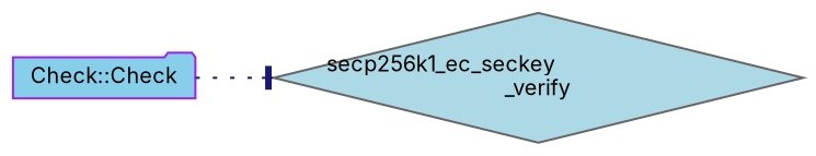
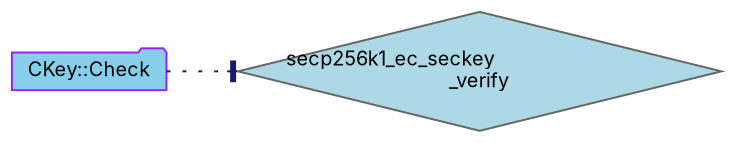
  digraph {
    rankdir=LR
    fontname=Inter
    node [fontname=Inter fontsize=10 style=filled]
-   n1 [color=purple fillcolor=skyblue fontcolor=black height=0.2 label="Check::Check" shape=folder width=0.4]
+   n1 [color=purple fillcolor=skyblue fontcolor=black height=0.2 label="CKey::Check" shape=folder width=0.4]
    n2 [color=gray40 fillcolor=lightblue height=0.2 label="secp256k1_ec_seckey\l_verify" shape=diamond width=0.4]
    n1 -> n2 [color=midnightblue fontname=Inter fontsize=10 labelfontname=Helvetica labelfontsize=10 style=dotted arrowhead=tee]
  }
